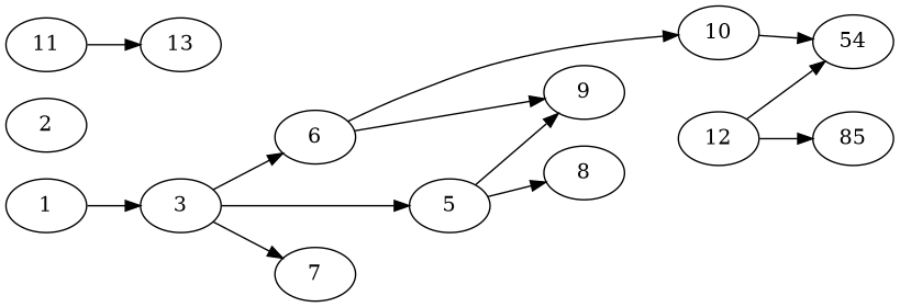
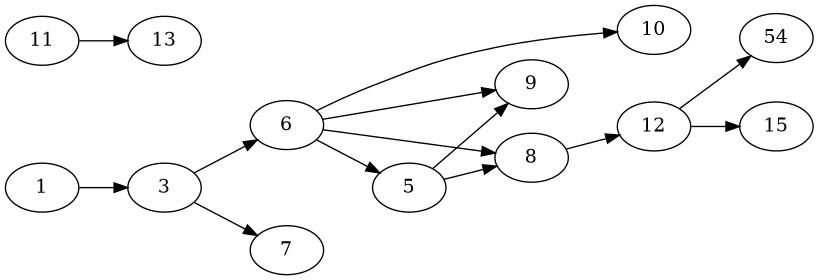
  digraph {
    rankdir=LR
    node [alpha=0.02]
    1 [alpha=0.17 expect_size=15995904]
    3 [alpha=0.04 expect_size=48685056]
    5 [alpha=0.00 expect_size=44023808]
    6 [alpha=0.05 expect_size=49634304]
    7 [expect_size=29456384]
    8 [alpha=0.10 expect_size=50145280]
    9 [alpha=0.14 expect_size=25636864]
    10 [alpha=0.08 expect_size=5474304]
-   2 [expect_size=51893248]
    12 [alpha=0.12 expect_size=42090496]
    n11 [alpha=0.11 expect_size=9630720 label=54]
-   15 [alpha=0.19 expect_size=11978752 label=85]
+   15 [alpha=0.19 expect_size=11978752]
    11 [expect_size=48068608]
    13 [alpha=0.12 expect_size=46920704]
    1 -> 3
-   3 -> 5
+   6 -> 5
    3 -> 6
    3 -> 7
    5 -> 8
    5 -> 9
+   6 -> 8
    6 -> 9
    6 -> 10
-   10 -> n11
+   8 -> 12
    12 -> n11
    12 -> 15
    11 -> 13
  }
